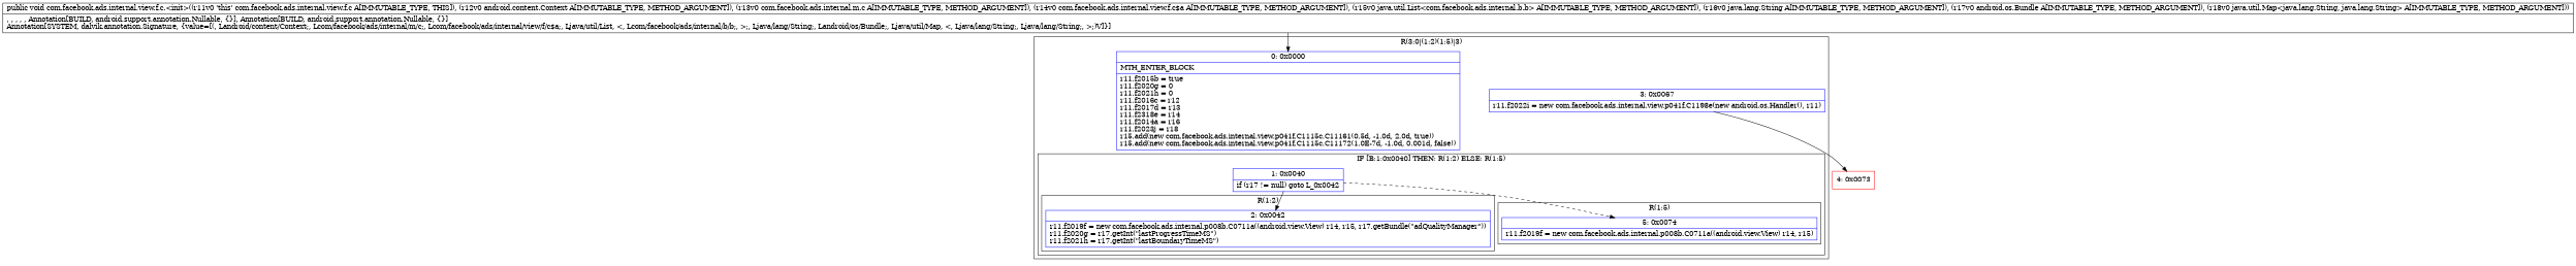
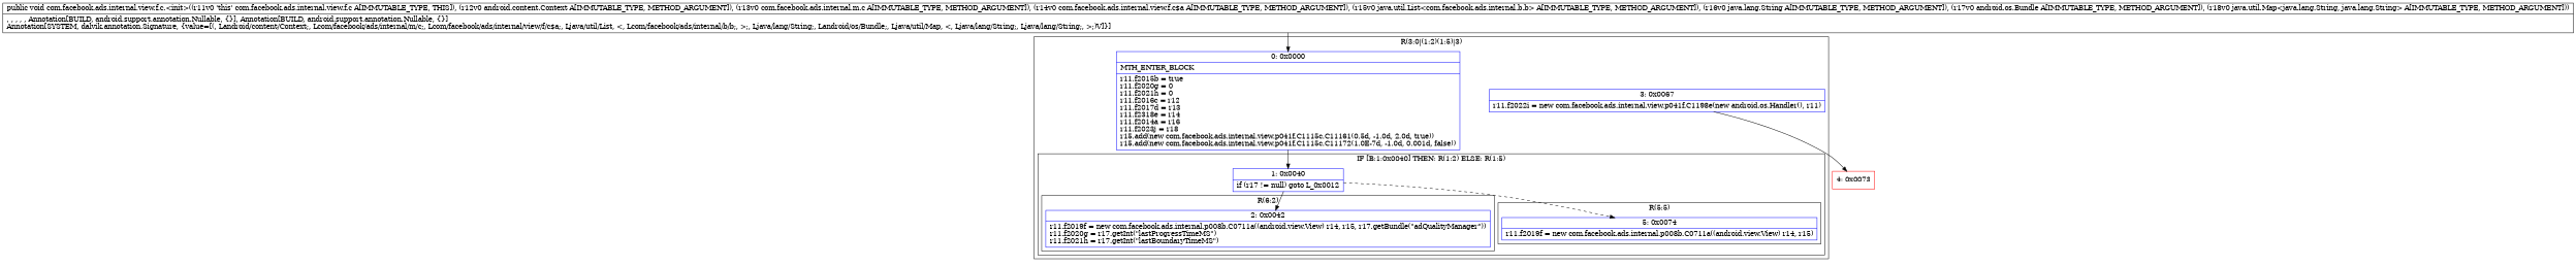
  digraph {
    node [color=blue shape=record]
    n1 [label="{2\:\ 0x0042|r11.f2019f = new com.facebook.ads.internal.p008b.C0711a((android.view.View) r14, r15, r17.getBundle(\"adQualityManager\"))\lr11.f2020g = r17.getInt(\"lastProgressTimeMS\")\lr11.f2021h = r17.getInt(\"lastBoundaryTimeMS\")\l}"]
    n2 [label="{5\:\ 0x0074|r11.f2019f = new com.facebook.ads.internal.p008b.C0711a((android.view.View) r14, r15)\l}"]
-   n3 [label="{1\:\ 0x0040|if (r17 != null) goto L_0x0042\l}"]
+   n3 [label="{1\:\ 0x0040|if (r17 != null) goto L_0x0012\l}"]
    n4 [label="{0\:\ 0x0000|MTH_ENTER_BLOCK\l|r11.f2015b = true\lr11.f2020g = 0\lr11.f2021h = 0\lr11.f2016c = r12\lr11.f2017d = r13\lr11.f2318e = r14\lr11.f2014a = r16\lr11.f2023j = r18\lr15.add(new com.facebook.ads.internal.view.p041f.C1115c.C11161(0.5d, \-1.0d, 2.0d, true))\lr15.add(new com.facebook.ads.internal.view.p041f.C1115c.C11172(1.0E\-7d, \-1.0d, 0.001d, false))\l}"]
    n5 [label="{3\:\ 0x0067|r11.f2022i = new com.facebook.ads.internal.view.p041f.C1198e(new android.os.Handler(), r11)\l}"]
    n6 [color=red label="{4\:\ 0x0073}"]
    n7 [label="{public void com.facebook.ads.internal.view.f.c.\<init\>((r11v0 'this' com.facebook.ads.internal.view.f.c A[IMMUTABLE_TYPE, THIS]), (r12v0 android.content.Context A[IMMUTABLE_TYPE, METHOD_ARGUMENT]), (r13v0 com.facebook.ads.internal.m.c A[IMMUTABLE_TYPE, METHOD_ARGUMENT]), (r14v0 com.facebook.ads.internal.view.f.c$a A[IMMUTABLE_TYPE, METHOD_ARGUMENT]), (r15v0 java.util.List\<com.facebook.ads.internal.b.b\> A[IMMUTABLE_TYPE, METHOD_ARGUMENT]), (r16v0 java.lang.String A[IMMUTABLE_TYPE, METHOD_ARGUMENT]), (r17v0 android.os.Bundle A[IMMUTABLE_TYPE, METHOD_ARGUMENT]), (r18v0 java.util.Map\<java.lang.String, java.lang.String\> A[IMMUTABLE_TYPE, METHOD_ARGUMENT]))  | , , , , , Annotation[BUILD, android.support.annotation.Nullable, \{\}], Annotation[BUILD, android.support.annotation.Nullable, \{\}]\lAnnotation[SYSTEM, dalvik.annotation.Signature, \{value=[(, Landroid\/content\/Context;, Lcom\/facebook\/ads\/internal\/m\/c;, Lcom\/facebook\/ads\/internal\/view\/f\/c$a;, Ljava\/util\/List, \<, Lcom\/facebook\/ads\/internal\/b\/b;, \>;, Ljava\/lang\/String;, Landroid\/os\/Bundle;, Ljava\/util\/Map, \<, Ljava\/lang\/String;, Ljava\/lang\/String;, \>;)V]\}]\l}" color=""]
    subgraph cluster_1 {
      label="R(3:0|(1:2)(1:5)|3)"
      n4
      n5
      subgraph cluster_2 {
        label="IF [B:1:0x0040] THEN: R(1:2) ELSE: R(1:5)"
        n3
        subgraph cluster_3 {
-         label="R(1:2)"
+         label="R(6:2)"
          n1
        }
        subgraph cluster_4 {
-         label="R(1:5)"
+         label="R(5:5)"
          n2
        }
      }
    }
    n3 -> n1
    n3 -> n2 [style=dashed]
+   n4 -> n3
    n5 -> n6
    n7 -> n4
  }
